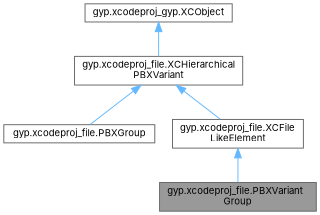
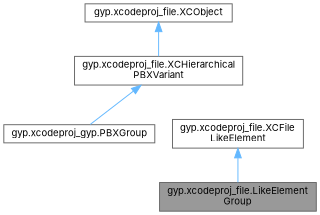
  digraph {
    fontname=Inter
    node [color=gray40 fillcolor=white fontname=Inter fontsize=10 shape=box style=filled]
    edge [color=steelblue1 dir=back fontname=Inter fontsize=10 labelfontname=Helvetica labelfontsize=10 style=solid]
-   n1 [fillcolor=grey60 fontcolor=black height=0.2 label="gyp.xcodeproj_file.PBXVariant\lGroup" width=0.4]
-   n2 [height=0.2 label="gyp.xcodeproj_file.PBXGroup" width=0.4]
+   n1 [fillcolor=grey60 fontcolor=black height=0.2 label="gyp.xcodeproj_file.LikeElement\lGroup" width=0.4]
+   n2 [height=0.2 label="gyp.xcodeproj_gyp.PBXGroup" width=0.4]
    n3 [height=0.2 label="gyp.xcodeproj_file.XCHierarchical\lPBXVariant" width=0.4]
    n4 [height=0.2 label="gyp.xcodeproj_file.XCFile\lLikeElement" width=0.4]
-   n5 [height=0.2 label="gyp.xcodeproj_gyp.XCObject" width=0.4]
+   n5 [height=0.2 label="gyp.xcodeproj_file.XCObject" width=0.4]
    n3 -> n2
-   n3 -> n4
    n4 -> n1
    n5 -> n3
  }
